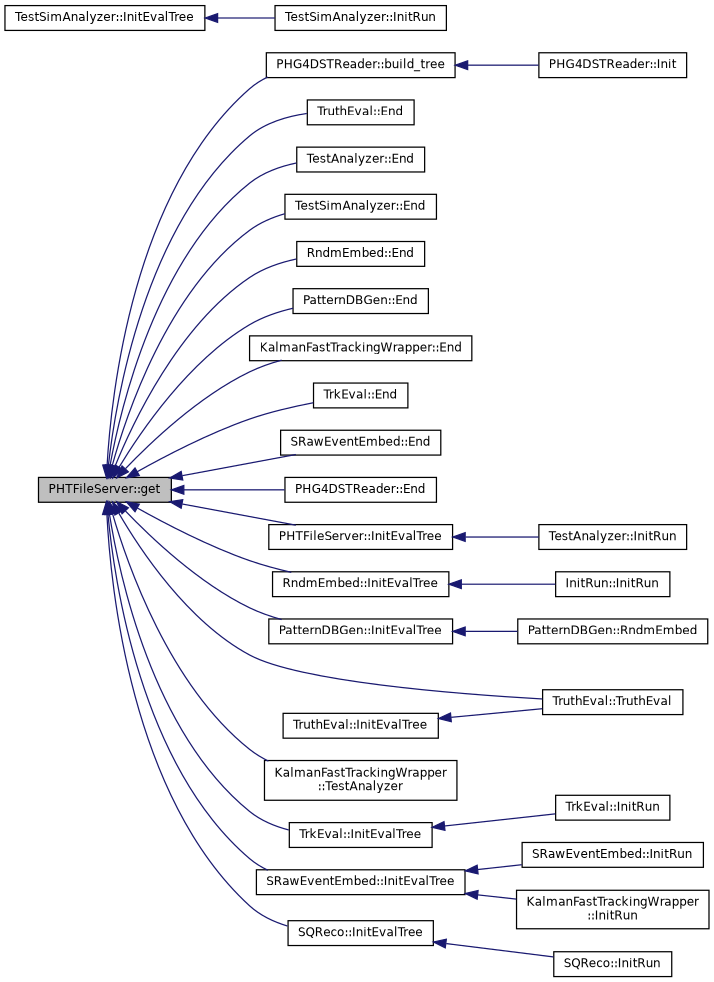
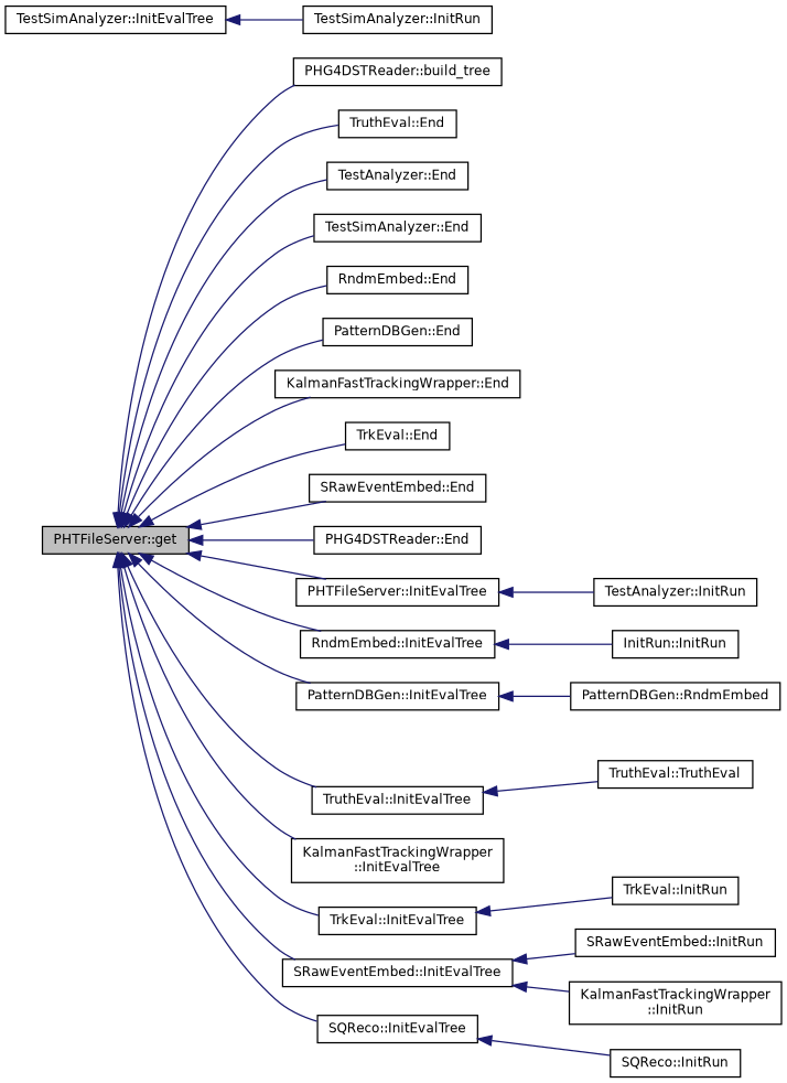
  digraph {
    fontname="DejaVu Sans"
    rankdir=LR
    node [color=black fontname="DejaVu Sans" fontsize=10 shape=record]
    edge [color=midnightblue dir=back fontname="DejaVu Sans" fontsize=10 labelfontname=FreeSans labelfontsize=10 style=solid]
    n1 [fillcolor=grey75 fontcolor=black height=0.2 label="PHTFileServer::get" style=filled width=0.4]
    n2 [height=0.2 label="PHG4DSTReader::build_tree" width=0.4]
    n3 [height=0.2 label="TruthEval::End" width=0.4]
    n4 [height=0.2 label="TestAnalyzer::End" width=0.4]
    n5 [height=0.2 label="TestSimAnalyzer::End" width=0.4]
    n6 [height=0.2 label="RndmEmbed::End" width=0.4]
    n7 [height=0.2 label="PatternDBGen::End" width=0.4]
    n8 [height=0.2 label="KalmanFastTrackingWrapper::End" width=0.4]
    n9 [height=0.2 label="TrkEval::End" width=0.4]
    n10 [height=0.2 label="SRawEventEmbed::End" width=0.4]
    n11 [height=0.2 label="PHG4DSTReader::End" width=0.4]
    n12 [height=0.2 label="TruthEval::InitEvalTree" width=0.4]
    n13 [height=0.2 label="PHTFileServer::InitEvalTree" width=0.4]
    n14 [height=0.2 label="RndmEmbed::InitEvalTree" width=0.4]
    n15 [height=0.2 label="PatternDBGen::InitEvalTree" width=0.4]
    n16 [height=0.2 label="TrkEval::InitEvalTree" width=0.4]
-   n17 [height=0.2 label="KalmanFastTrackingWrapper\l::TestAnalyzer" width=0.4]
+   n17 [height=0.2 label="KalmanFastTrackingWrapper\l::InitEvalTree" width=0.4]
    n18 [height=0.2 label="SRawEventEmbed::InitEvalTree" width=0.4]
    n19 [height=0.2 label="SQReco::InitEvalTree" width=0.4]
-   n20 [height=0.2 label="PHG4DSTReader::Init" width=0.4]
    n21 [height=0.2 label="TruthEval::TruthEval" width=0.4]
    n22 [height=0.2 label="TestAnalyzer::InitRun" width=0.4]
    n23 [height=0.2 label="TestSimAnalyzer::InitEvalTree" width=0.4]
    n24 [height=0.2 label="TestSimAnalyzer::InitRun" width=0.4]
    n25 [height=0.2 label="InitRun::InitRun" width=0.4]
    n26 [height=0.2 label="PatternDBGen::RndmEmbed" width=0.4]
    n27 [height=0.2 label="TrkEval::InitRun" width=0.4]
    n28 [height=0.2 label="KalmanFastTrackingWrapper\l::InitRun" width=0.4]
    n29 [height=0.2 label="SRawEventEmbed::InitRun" width=0.4]
    n30 [height=0.2 label="SQReco::InitRun" width=0.4]
    n1 -> n2
    n1 -> n3
    n1 -> n4
    n1 -> n5
    n1 -> n6
    n1 -> n7
    n1 -> n8
    n1 -> n9
    n1 -> n10
    n1 -> n11
-   n1 -> n21
+   n1 -> n12
    n1 -> n13
    n1 -> n14
    n1 -> n15
    n1 -> n16
    n1 -> n17
    n1 -> n18
    n1 -> n19
-   n2 -> n20
    n12 -> n21
    n13 -> n22
    n14 -> n25
    n15 -> n26
    n16 -> n27
    n18 -> n28
    n18 -> n29
    n19 -> n30
    n23 -> n24
  }
